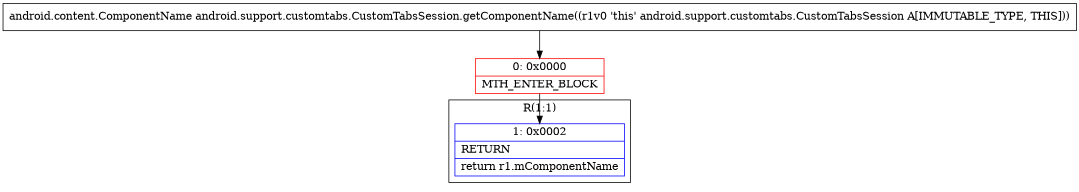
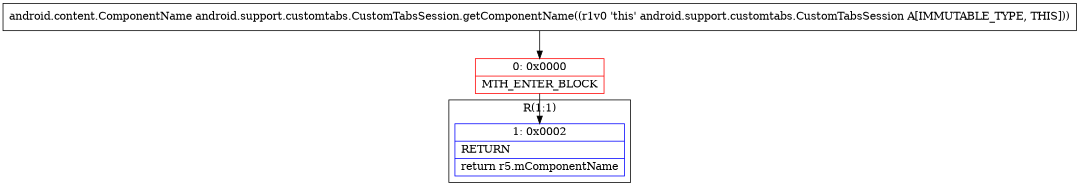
  digraph {
    node [shape=record]
-   n1 [color=blue label="{1\:\ 0x0002|RETURN\l|return r1.mComponentName\l}"]
+   n1 [color=blue label="{1\:\ 0x0002|RETURN\l|return r5.mComponentName\l}"]
    n2 [color=red label="{0\:\ 0x0000|MTH_ENTER_BLOCK\l}"]
    n3 [label="{android.content.ComponentName android.support.customtabs.CustomTabsSession.getComponentName((r1v0 'this' android.support.customtabs.CustomTabsSession A[IMMUTABLE_TYPE, THIS])) }"]
    subgraph cluster_1 {
      label="R(1:1)"
      n1
    }
    n2 -> n1
    n3 -> n2
  }
